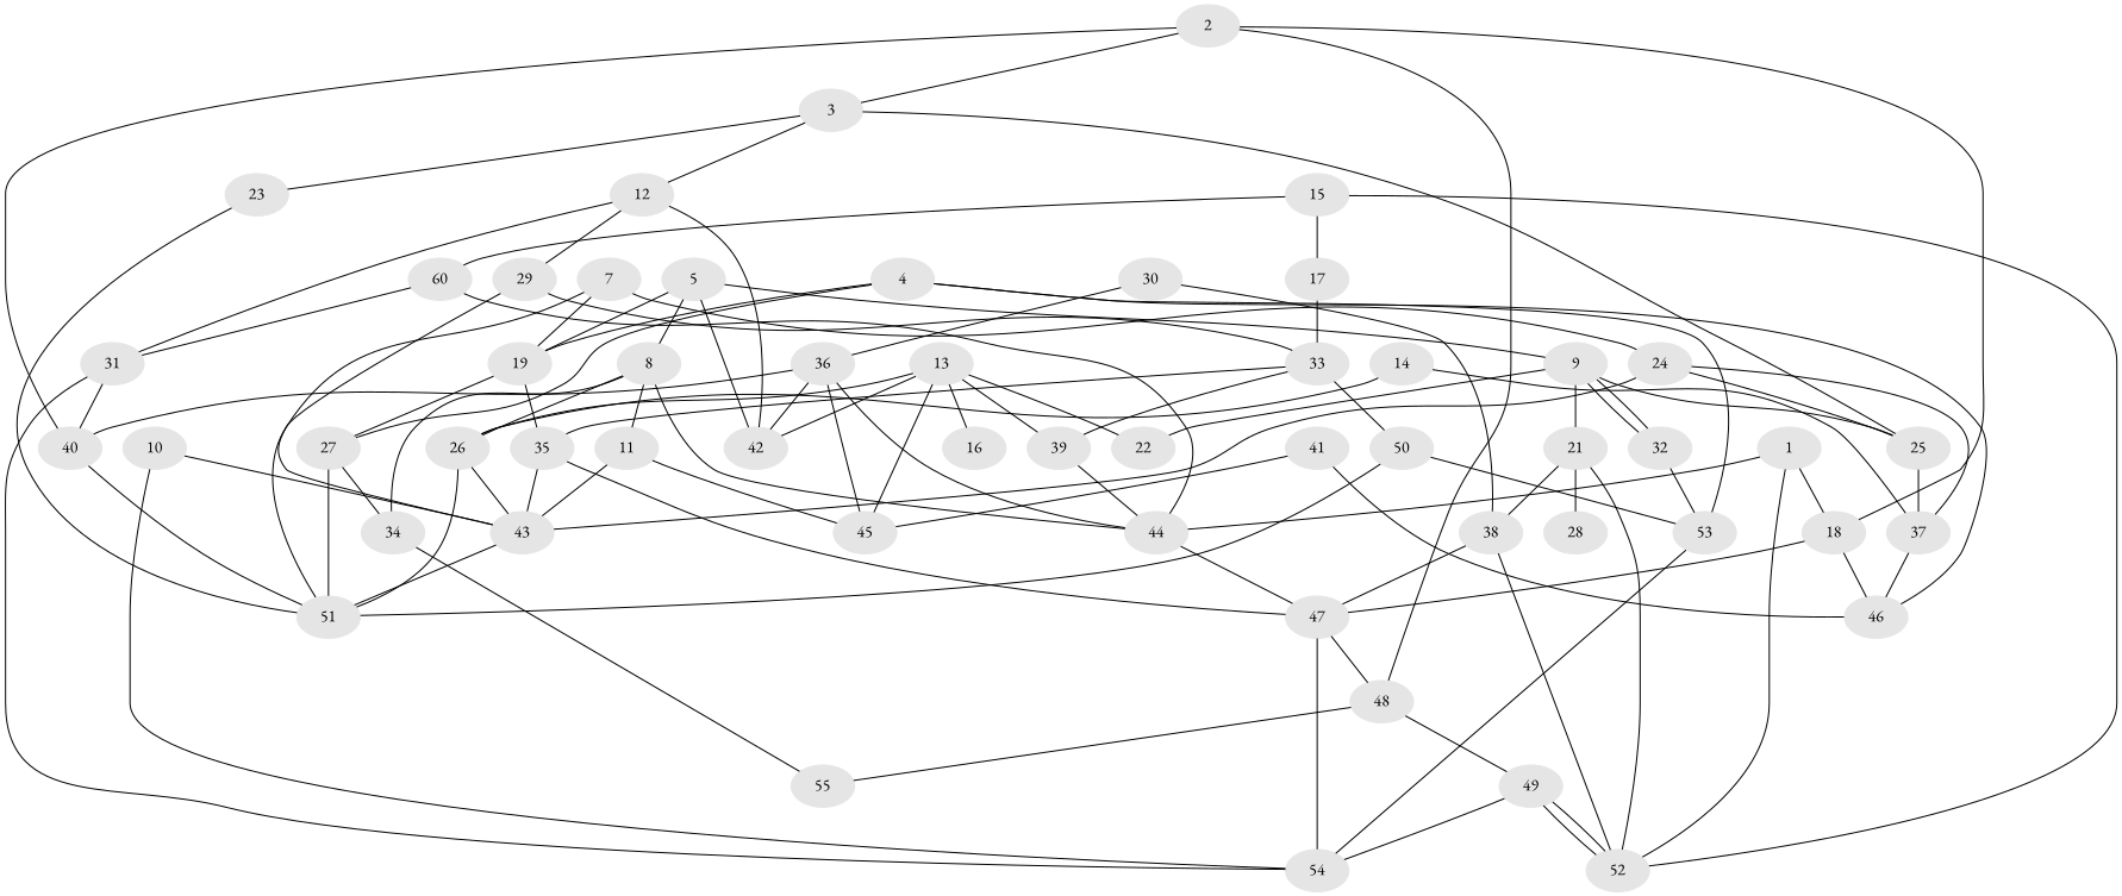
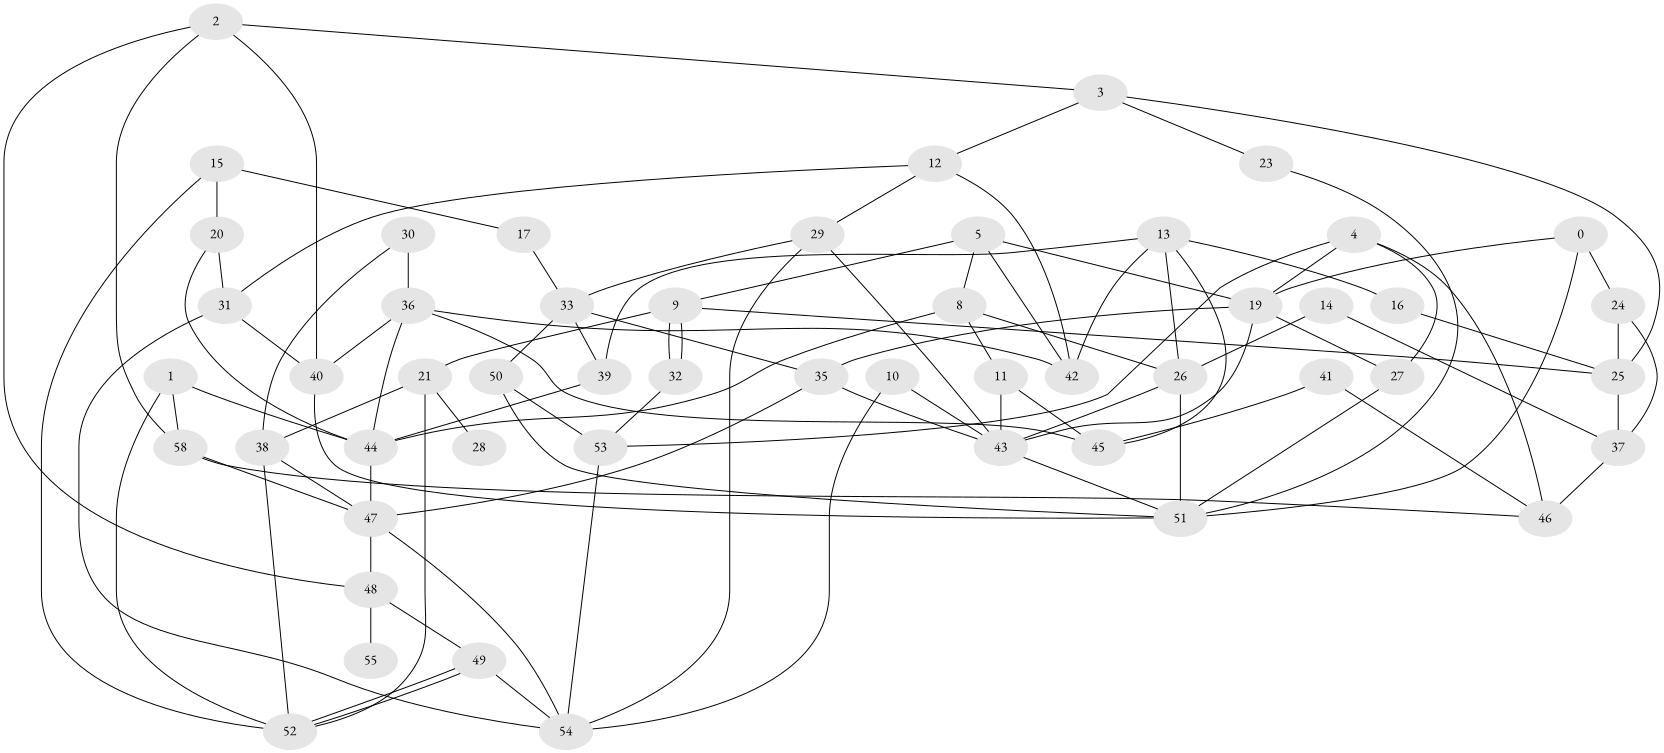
  graph {
    fontname="EB Garamond"
    node [color=gray90 fontname="EB Garamond" style=filled]
    edge [fontname="EB Garamond"]
    1
-   18
+   18 [label=58]
    44
    52
    46
    47
    2
    3
    40
    48
    12
    23
    25
    51
    49
    55
    42
    29
    31
    37
    4
    19
    27
    53
    35
-   34
    54
    5
    8
    9
    11
    26
    21
-   22
    32
    14
-   7
+   7 [label=0]
    24
    43
    45
    28
    38
    10
    33
    13
    16
    39
    15
    17
-   20 [label=60]
+   20
    50
    30
    36
    41
    1 -- 18
    1 -- 44
    1 -- 52
    18 -- 46
    18 -- 47
    44 -- 47
    47 -- 48
    47 -- 54
    2 -- 18
    2 -- 3
    2 -- 40
    2 -- 48
    3 -- 12
    3 -- 23
    3 -- 25
    40 -- 51
    48 -- 49
    48 -- 55
    12 -- 42
    12 -- 29
    12 -- 31
    23 -- 51
    25 -- 37
    49 -- 52
    49 -- 52
    49 -- 54
+   29 -- 54
    29 -- 43
    29 -- 33
    31 -- 40
    31 -- 54
    37 -- 46
    4 -- 46
    4 -- 19
    4 -- 27
    4 -- 53
    19 -- 27
    19 -- 35
    27 -- 51
-   27 -- 34
    53 -- 54
    35 -- 47
    35 -- 43
-   34 -- 55
    5 -- 42
    5 -- 19
    5 -- 8
    5 -- 9
    8 -- 44
-   8 -- 34
    8 -- 11
    8 -- 26
    9 -- 25
    9 -- 21
-   9 -- 22
    9 -- 32
    9 -- 32
    11 -- 43
    11 -- 45
    26 -- 51
    26 -- 43
    21 -- 52
    21 -- 28
    21 -- 38
    32 -- 53
    14 -- 37
    14 -- 26
    7 -- 51
    7 -- 19
    7 -- 24
    24 -- 25
    24 -- 37
-   24 -- 43
+   19 -- 43
    43 -- 51
    38 -- 52
    38 -- 47
    10 -- 54
    10 -- 43
    33 -- 35
    33 -- 39
    33 -- 50
    13 -- 42
    13 -- 26
-   13 -- 22
    13 -- 45
    13 -- 16
    13 -- 39
+   16 -- 25
    39 -- 44
    15 -- 52
    15 -- 17
    15 -- 20
    17 -- 33
    20 -- 44
    20 -- 31
    50 -- 51
    50 -- 53
    30 -- 38
    30 -- 36
    36 -- 44
    36 -- 40
    36 -- 42
    36 -- 45
    41 -- 46
    41 -- 45
  }
